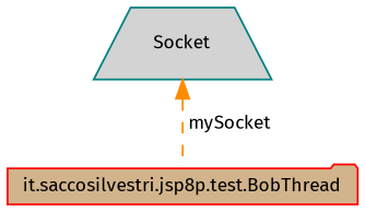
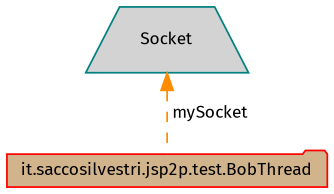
  digraph {
    fontname="Fira Sans"
    node [fontname="Fira Sans" fontsize=10 style=filled]
-   n1 [color=red fillcolor=tan fontcolor=black height=0.2 label="it.saccosilvestri.jsp8p.test.BobThread" shape=folder width=0.4]
+   n1 [color=red fillcolor=tan fontcolor=black height=0.2 label="it.saccosilvestri.jsp2p.test.BobThread" shape=folder width=0.4]
    n2 [color=teal fillcolor=lightgrey height=0.2 label=Socket shape=trapezium width=0.4]
    n2 -> n1 [color=darkorange dir=back fontname="Fira Sans" fontsize=10 label=" mySocket" labelfontname=Helvetica labelfontsize=10 style=dashed]
  }
